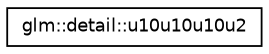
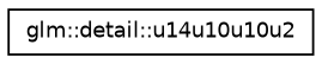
  digraph {
    rankdir=TB
-   n1 [color=black fillcolor=white fontname=Helvetica fontsize=10 height=0.2 label="glm::detail::u10u10u10u2" shape=record style=filled width=0.4]
+   n1 [color=black fillcolor=white fontname=Helvetica fontsize=10 height=0.2 label="glm::detail::u14u10u10u2" shape=record style=filled width=0.4]
  }
